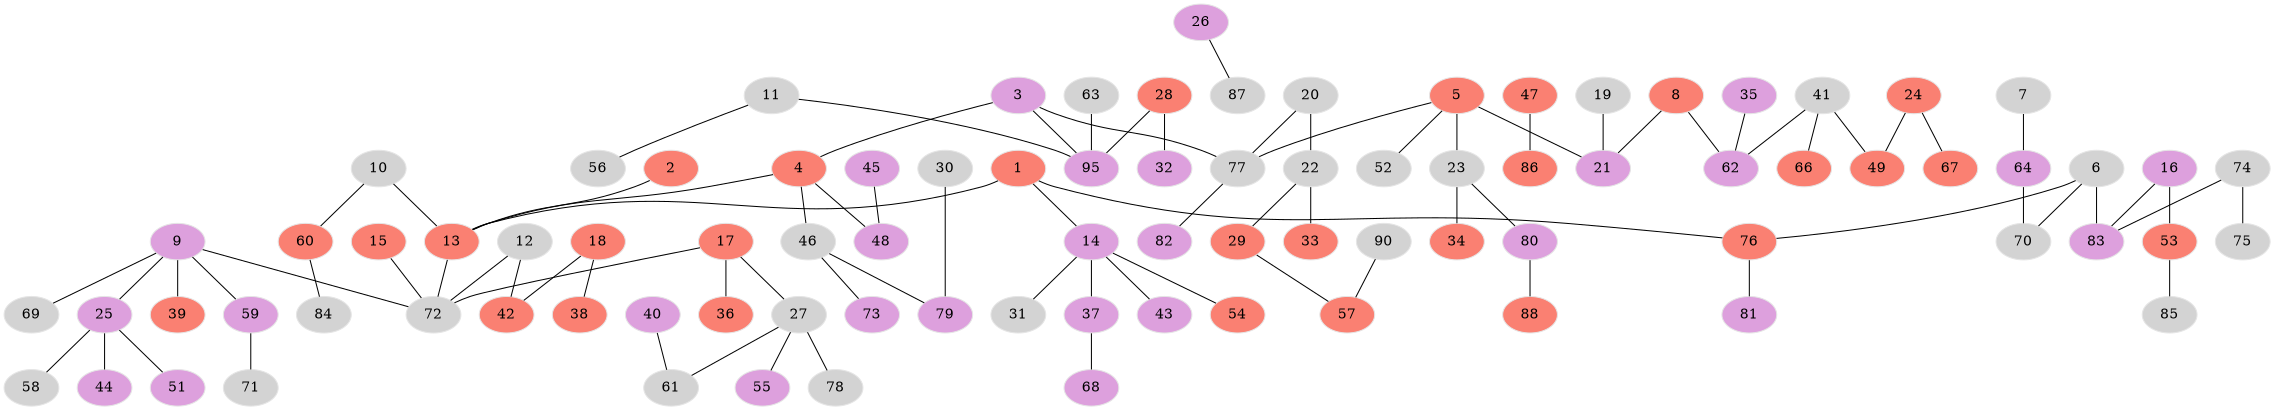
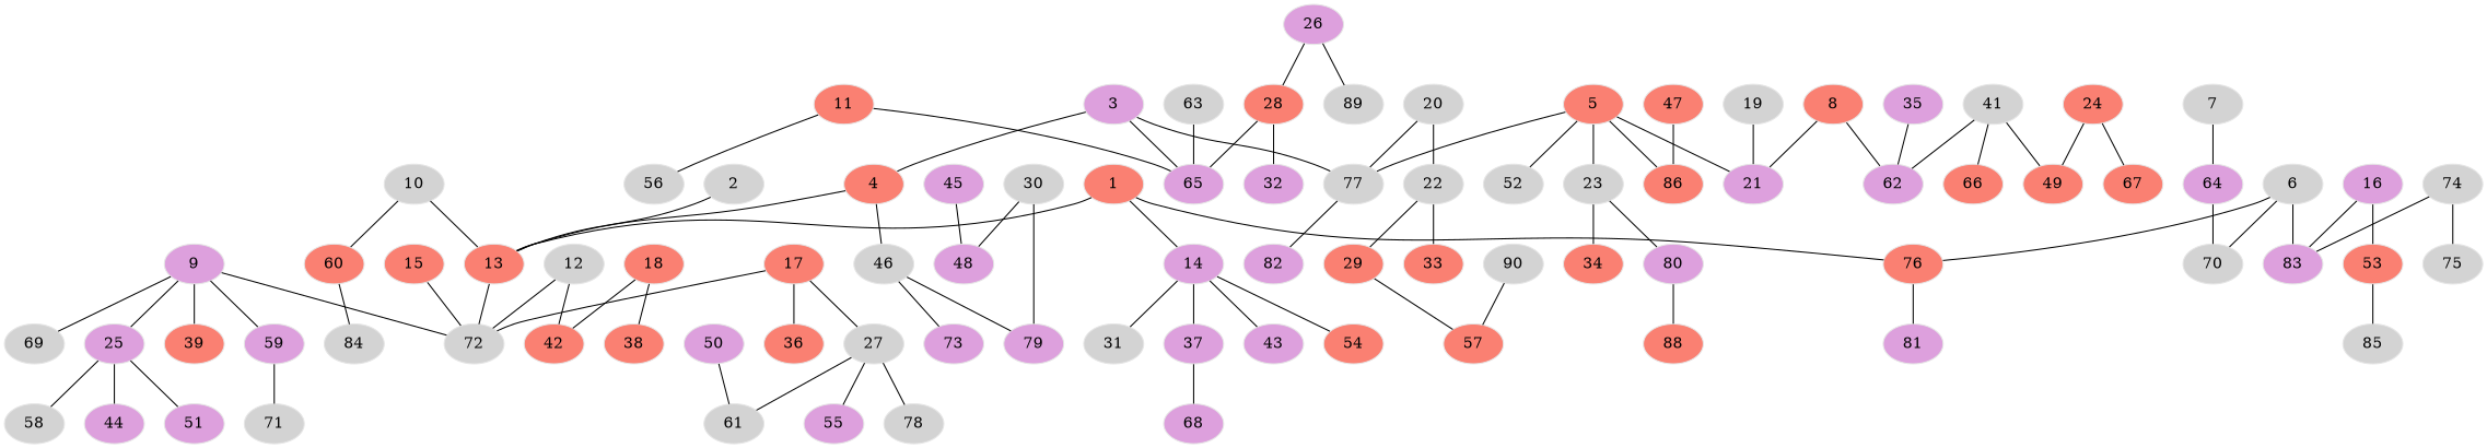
  graph {
    fontname="DejaVu Serif"
    node [color=gray90 fillcolor=lightgrey fontname="DejaVu Serif" style=filled]
    edge [fontname="DejaVu Serif" weight=1.0]
    1 [fillcolor=salmon]
    13 [fillcolor=salmon]
    14 [fillcolor=plum]
    76 [fillcolor=salmon]
    72
    31
    37 [fillcolor=plum]
    43 [fillcolor=plum]
    54 [fillcolor=salmon]
    81 [fillcolor=plum]
-   2 [fillcolor=salmon]
+   2
    3 [fillcolor=plum]
    4 [fillcolor=salmon]
-   65 [fillcolor=plum label=95]
+   65 [fillcolor=plum]
    77
    46
    48 [fillcolor=plum]
    82 [fillcolor=plum]
    79 [fillcolor=plum]
    73 [fillcolor=plum]
    5 [fillcolor=salmon]
    21 [fillcolor=plum]
    23
    52
    86 [fillcolor=salmon]
    34 [fillcolor=salmon]
    80 [fillcolor=plum]
    6
    70
    83 [fillcolor=plum]
    64 [fillcolor=plum]
    7
    8 [fillcolor=salmon]
    62 [fillcolor=plum]
    9 [fillcolor=plum]
    25 [fillcolor=plum]
    39 [fillcolor=salmon]
    59 [fillcolor=plum]
    69
    44 [fillcolor=plum]
    51 [fillcolor=plum]
    58
    71
    10
    60 [fillcolor=salmon]
    84
-   11
+   11 [fillcolor=salmon]
    56
    12
    42 [fillcolor=salmon]
    68 [fillcolor=plum]
    15 [fillcolor=salmon]
    16 [fillcolor=plum]
    53 [fillcolor=salmon]
    85
    17 [fillcolor=salmon]
    27
    36 [fillcolor=salmon]
    55 [fillcolor=plum]
    61
    78
    18 [fillcolor=salmon]
    38 [fillcolor=salmon]
    19
    20
    22
    29 [fillcolor=salmon]
    33 [fillcolor=salmon]
    57 [fillcolor=salmon]
    88 [fillcolor=salmon]
    24 [fillcolor=salmon]
    49 [fillcolor=salmon]
    67 [fillcolor=salmon]
    26 [fillcolor=plum]
    28 [fillcolor=salmon]
-   87
+   87 [label=89]
    32 [fillcolor=plum]
    30
    35 [fillcolor=plum]
    n80 [label=90]
    41
    66 [fillcolor=salmon]
    45 [fillcolor=plum]
    47 [fillcolor=salmon]
-   50 [fillcolor=plum label=40]
+   50 [fillcolor=plum]
    63
    74
    75
    1 -- 13
    1 -- 14
    1 -- 76
    13 -- 72
    14 -- 31
    14 -- 37
    14 -- 43
    14 -- 54
    76 -- 81
    37 -- 68
    2 -- 13
    3 -- 4
    3 -- 65
    3 -- 77
    4 -- 13
    4 -- 46
-   4 -- 48
+   30 -- 48
    77 -- 82
    46 -- 79
    46 -- 73
    5 -- 77
    5 -- 21
    5 -- 23
    5 -- 52
+   5 -- 86
    23 -- 34
    23 -- 80
    80 -- 88
    6 -- 76
    6 -- 70
    6 -- 83
    64 -- 70
    7 -- 64
    8 -- 21
    8 -- 62
    9 -- 72
    9 -- 25
    9 -- 39
    9 -- 59
    9 -- 69
    25 -- 44
    25 -- 51
    25 -- 58
    59 -- 71
    10 -- 13
    10 -- 60
    60 -- 84
    11 -- 65
    11 -- 56
    12 -- 72
    12 -- 42
    15 -- 72
    16 -- 83
    16 -- 53
    53 -- 85
    17 -- 72
    17 -- 27
    17 -- 36
    27 -- 55
    27 -- 61
    27 -- 78
    18 -- 42
    18 -- 38
    19 -- 21
    20 -- 77
    20 -- 22
    22 -- 29
    22 -- 33
    29 -- 57
    24 -- 49
    24 -- 67
+   26 -- 28
    26 -- 87
    28 -- 65
    28 -- 32
    30 -- 79
    35 -- 62
    n80 -- 57
    41 -- 62
    41 -- 49
    41 -- 66
    45 -- 48
    47 -- 86
    50 -- 61
    63 -- 65
    74 -- 83
    74 -- 75
  }
